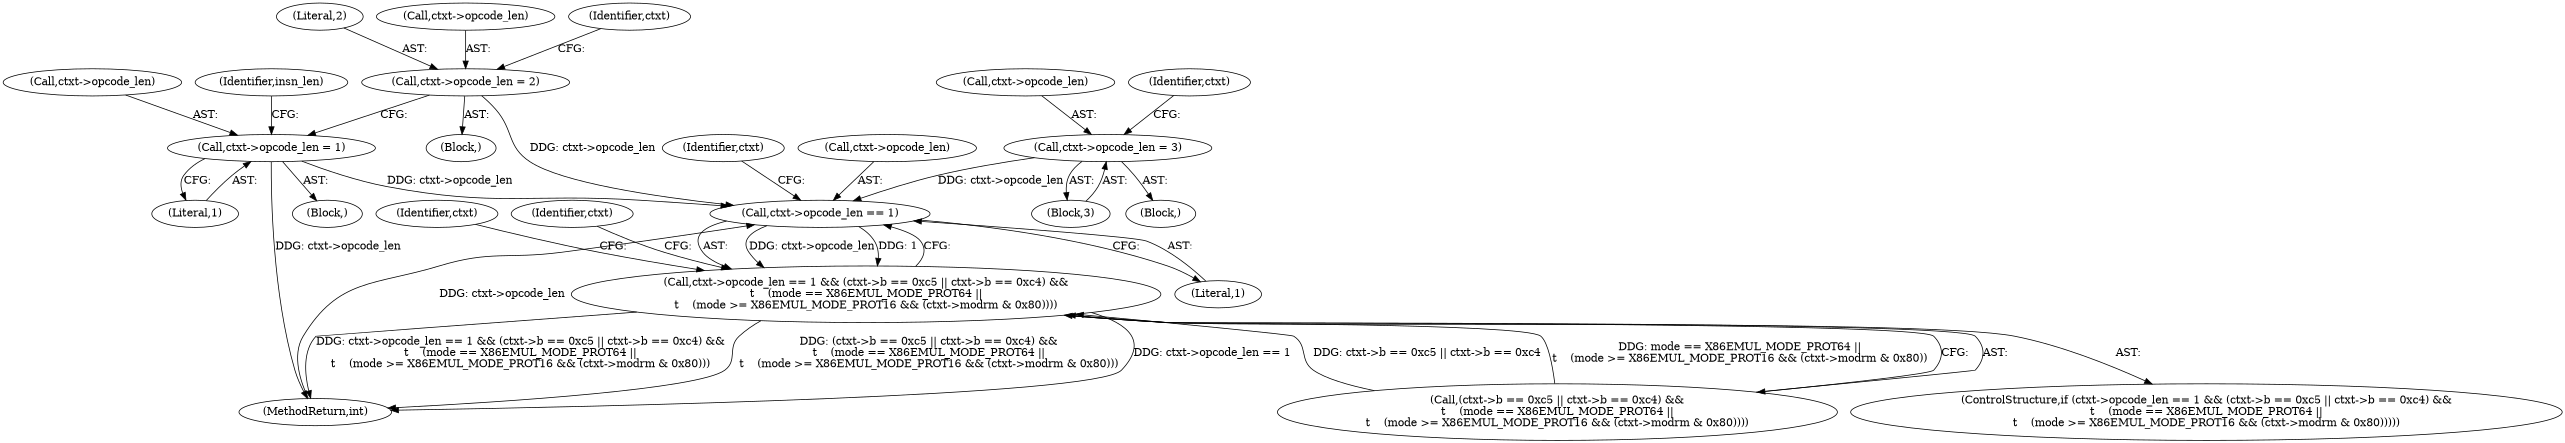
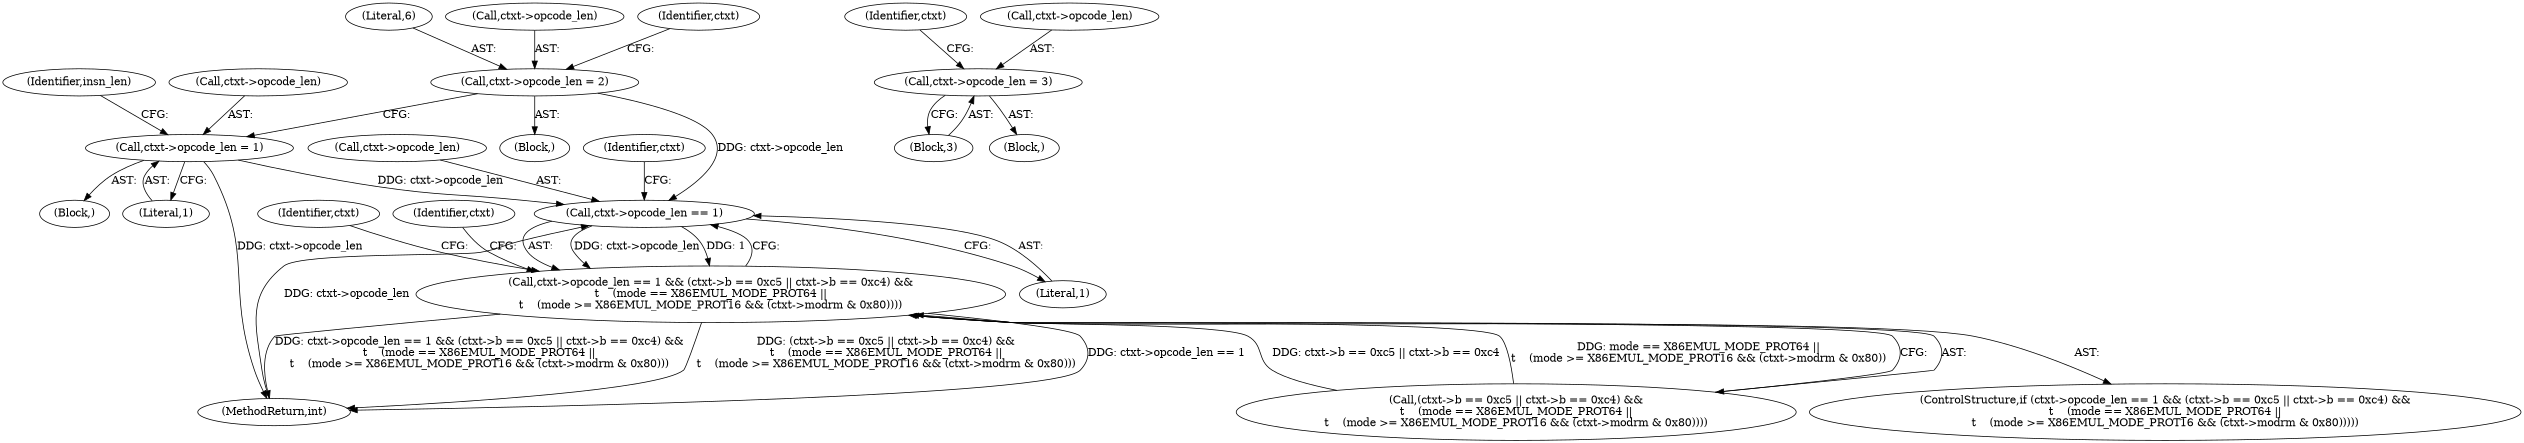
  digraph {
    n1 [label="(Call,ctxt->opcode_len == 1)"]
    n2 [label="(Call,ctxt->opcode_len == 1 && (ctxt->b == 0xc5 || ctxt->b == 0xc4) &&\n\t    (mode == X86EMUL_MODE_PROT64 ||\n\t    (mode >= X86EMUL_MODE_PROT16 && (ctxt->modrm & 0x80))))"]
    n3 [label="(Literal,1)"]
    n4 [label="(MethodReturn,int)"]
    n5 [label="(Call,(ctxt->b == 0xc5 || ctxt->b == 0xc4) &&\n\t    (mode == X86EMUL_MODE_PROT64 ||\n\t    (mode >= X86EMUL_MODE_PROT16 && (ctxt->modrm & 0x80))))"]
    n6 [label="(ControlStructure,if (ctxt->opcode_len == 1 && (ctxt->b == 0xc5 || ctxt->b == 0xc4) &&\n\t    (mode == X86EMUL_MODE_PROT64 ||\n\t    (mode >= X86EMUL_MODE_PROT16 && (ctxt->modrm & 0x80)))))"]
    n7 [label="(Call,ctxt->opcode_len = 1)"]
    n8 [label="(Block,)"]
    n9 [label="(Literal,1)"]
    n10 [label="(Call,ctxt->opcode_len = 2)"]
    n11 [label="(Block,)"]
-   n12 [label="(Literal,2)"]
+   n12 [label="(Literal,6)"]
    n13 [label="(Call,ctxt->opcode_len = 3)"]
    n14 [label="(Block,3)"]
    n15 [label="(Block,)"]
    n16 [label="(Identifier,ctxt)"]
    n17 [label="(Identifier,ctxt)"]
    n18 [label="(Identifier,ctxt)"]
    n19 [label="(Call,ctxt->opcode_len)"]
    n20 [label="(Call,ctxt->opcode_len)"]
    n21 [label="(Identifier,insn_len)"]
    n22 [label="(Call,ctxt->opcode_len)"]
    n23 [label="(Identifier,ctxt)"]
    n24 [label="(Identifier,ctxt)"]
    n25 [label="(Call,ctxt->opcode_len)"]
    n1 -> n2 [label="AST: "]
    n1 -> n2 [label="DDG: ctxt->opcode_len"]
    n1 -> n2 [label="DDG: 1"]
    n1 -> n3 [label="CFG: "]
    n2 -> n1 [label="CFG: "]
    n2 -> n4 [label="DDG: ctxt->opcode_len == 1"]
    n2 -> n4 [label="DDG: ctxt->opcode_len == 1 && (ctxt->b == 0xc5 || ctxt->b == 0xc4) &&\n\t    (mode == X86EMUL_MODE_PROT64 ||\n\t    (mode >= X86EMUL_MODE_PROT16 && (ctxt->modrm & 0x80)))"]
    n2 -> n4 [label="DDG: (ctxt->b == 0xc5 || ctxt->b == 0xc4) &&\n\t    (mode == X86EMUL_MODE_PROT64 ||\n\t    (mode >= X86EMUL_MODE_PROT16 && (ctxt->modrm & 0x80)))"]
    n2 -> n5 [label="CFG: "]
    n2 -> n6 [label="AST: "]
    n3 -> n1 [label="AST: "]
    n4 -> n1 [label="DDG: ctxt->opcode_len"]
    n5 -> n2 [label="AST: "]
    n5 -> n2 [label="DDG: ctxt->b == 0xc5 || ctxt->b == 0xc4"]
    n5 -> n2 [label="DDG: mode == X86EMUL_MODE_PROT64 ||\n\t    (mode >= X86EMUL_MODE_PROT16 && (ctxt->modrm & 0x80))"]
    n7 -> n1 [label="DDG: ctxt->opcode_len"]
    n7 -> n4 [label="DDG: ctxt->opcode_len"]
    n7 -> n8 [label="AST: "]
    n7 -> n9 [label="CFG: "]
    n9 -> n7 [label="AST: "]
    n10 -> n1 [label="DDG: ctxt->opcode_len"]
    n10 -> n7 [label="CFG: "]
    n10 -> n11 [label="AST: "]
    n12 -> n10 [label="AST: "]
-   n13 -> n1 [label="DDG: ctxt->opcode_len"]
-   n13 -> n14 [label="AST: "]
+   n13 -> n14 [label="CFG: "]
    n13 -> n15 [label="AST: "]
    n14 -> n13 [label="AST: "]
    n16 -> n13 [label="CFG: "]
    n17 -> n2 [label="CFG: "]
    n18 -> n2 [label="CFG: "]
    n19 -> n13 [label="AST: "]
    n20 -> n10 [label="AST: "]
    n21 -> n7 [label="CFG: "]
    n22 -> n7 [label="AST: "]
    n23 -> n10 [label="CFG: "]
    n24 -> n1 [label="CFG: "]
    n25 -> n1 [label="AST: "]
  }
